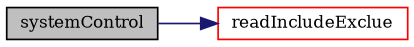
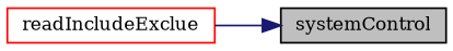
  digraph {
    rankdir=LR
    fontname="DejaVu Serif"
    node [fontname="DejaVu Serif" fontsize=10 shape=record style=filled]
    n1 [color=black fillcolor=grey75 fontcolor=black height=0.2 label=systemControl width=0.4]
    n2 [color=red fillcolor=white height=0.2 label=readIncludeExclue width=0.4]
-   n1 -> n2 [color=midnightblue fontname="DejaVu Serif" fontsize=10 labelfontname=Helvetica labelfontsize=10 style=solid]
+   n2 -> n1 [color=midnightblue fontname="DejaVu Serif" fontsize=10 labelfontname=Helvetica labelfontsize=10 style=solid]
  }
